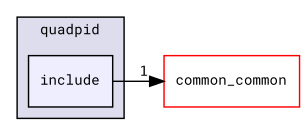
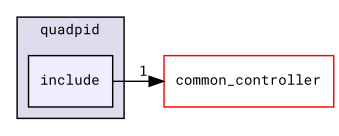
  digraph {
    compound=true
    rankdir=LR
    fontname="Roboto Mono"
    node [fontname="Roboto Mono" fontsize=10 shape=box]
    n1 [fillcolor="#eeeeff" label=include pencolor=black style=filled]
-   n2 [color=red label=common_common]
+   n2 [color=red label=common_controller]
    subgraph cluster_1 {
      bgcolor="#ddddee"
      fontsize=10
      label=quadpid
      pencolor=black
      n1
    }
    n1 -> n2 [headlabel=1 labeldistance=1.5 labelfontname=Helvetica labelfontsize=10 fontname="Roboto Mono"]
  }
